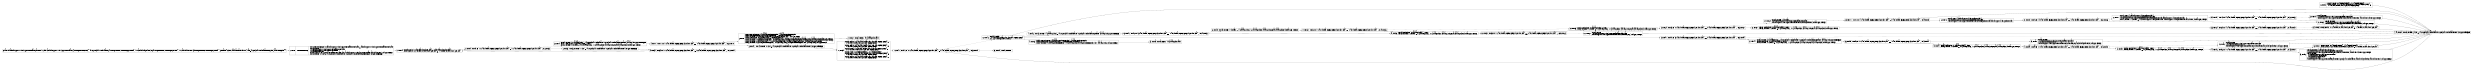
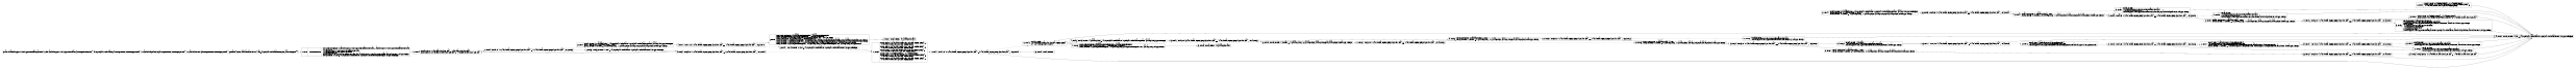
  digraph {
    rankdir=LR
    node [shape=record]
    n1 [label="{0\:\ 0x0000|MTH_ENTER_BLOCK\l|0x0000: NEW_INSTANCE  (r0 I:android.support.v7.view.SupportMenuInflater$MenuState) =  android.support.v7.view.SupportMenuInflater$MenuState \l0x0002: INVOKE  \l  (r0 I:android.support.v7.view.SupportMenuInflater$MenuState)\l  (r8 I:android.support.v7.view.SupportMenuInflater)\l  (r11 I:android.view.Menu)\l android.support.v7.view.SupportMenuInflater.MenuState.\<init\>(android.support.v7.view.SupportMenuInflater, android.view.Menu):void type: DIRECT \l0x0005: INVOKE  (r11 I:int) = (r9 I:org.xmlpull.v1.XmlPullParser) org.xmlpull.v1.XmlPullParser.getEventType():int type: INTERFACE \l}"]
    n2 [label="{1\:\ 0x0009|0x0009: CONST  (r1 I:?[int, float, short, byte, char]) = (2 ?[int, float, short, byte, char]) \l0x000a: CONST  (r2 I:?[boolean, int, float, short, byte, char]) = (1 ?[boolean, int, float, short, byte, char]) \l}"]
    n3 [label="{2\:\ 0x000b|0x000b: IF  (r11 I:?[int, boolean, OBJECT, ARRAY, byte, short, char]) != (r1 I:?[int, boolean, OBJECT, ARRAY, byte, short, char])  \-\> B:8:0x0035 \l}"]
    n4 [label="{3\:\ 0x000d|0x000d: INVOKE  (r11 I:java.lang.String) = (r9 I:org.xmlpull.v1.XmlPullParser) org.xmlpull.v1.XmlPullParser.getName():java.lang.String type: INTERFACE \l0x0011: CONST_STR  (r1 I:java.lang.String) =  \"menu\" \l0x0013: INVOKE  (r1 I:boolean) = (r11 I:java.lang.String), (r1 I:java.lang.Object) java.lang.String.equals(java.lang.Object):boolean type: VIRTUAL \l}"]
    n5 [label="{8\:\ 0x0035|0x0035: INVOKE  (r11 I:int) = (r9 I:org.xmlpull.v1.XmlPullParser) org.xmlpull.v1.XmlPullParser.next():int type: INTERFACE \l}"]
    n6 [label="{4\:\ 0x0017|0x0017: IF  (r1 I:?[int, boolean, OBJECT, ARRAY, byte, short, char]) == (0 ?[int, boolean, OBJECT, ARRAY, byte, short, char])  \-\> B:6:0x001e \l}"]
    n7 [label="{9\:\ 0x0039|0x0039: IF  (r11 I:?[int, boolean, OBJECT, ARRAY, byte, short, char]) != (r2 I:?[int, boolean, OBJECT, ARRAY, byte, short, char])  \-\> B:1:0x0009 \l}"]
    n8 [label="{5\:\ 0x0019|0x0019: INVOKE  (r11 I:int) = (r9 I:org.xmlpull.v1.XmlPullParser) org.xmlpull.v1.XmlPullParser.next():int type: INTERFACE \l}"]
    n9 [label="{6\:\ 0x001e|0x001e: NEW_INSTANCE  (r9 I:java.lang.RuntimeException) =  java.lang.RuntimeException \l0x0020: NEW_INSTANCE  (r10 I:java.lang.StringBuilder) =  java.lang.StringBuilder \l0x0022: INVOKE  (r10 I:java.lang.StringBuilder) java.lang.StringBuilder.\<init\>():void type: DIRECT \l0x0025: CONST_STR  (r0 I:java.lang.String) =  \"Expecting menu, got \" \l0x0027: INVOKE  (r10 I:java.lang.StringBuilder), (r0 I:java.lang.String) java.lang.StringBuilder.append(java.lang.String):java.lang.StringBuilder type: VIRTUAL \l0x002a: INVOKE  (r10 I:java.lang.StringBuilder), (r11 I:java.lang.String) java.lang.StringBuilder.append(java.lang.String):java.lang.StringBuilder type: VIRTUAL \l0x002d: INVOKE  (r10 I:java.lang.String) = (r10 I:java.lang.StringBuilder) java.lang.StringBuilder.toString():java.lang.String type: VIRTUAL \l0x0031: INVOKE  (r9 I:java.lang.RuntimeException), (r10 I:java.lang.String) java.lang.RuntimeException.\<init\>(java.lang.String):void type: DIRECT \l}"]
    n10 [label="{10\:\ 0x003b|0x003b: CONST  (r1 I:?[int, float, boolean, short, byte, char, OBJECT, ARRAY]) = \l  (0 ?[int, float, boolean, short, byte, char, OBJECT, ARRAY])\l \l0x003c: CONST  (r3 I:?[int, float, boolean, short, byte, char, OBJECT, ARRAY]) = \l  (0 ?[int, float, boolean, short, byte, char, OBJECT, ARRAY])\l \l0x003d: MOVE  (r4 I:?[int, float, boolean, short, byte, char, OBJECT, ARRAY]) = \l  (r11 I:?[int, float, boolean, short, byte, char, OBJECT, ARRAY])\l \l0x003e: MOVE  (r6 I:?[OBJECT, ARRAY]) = (r1 I:?[OBJECT, ARRAY]) \l0x003f: CONST  (r11 I:?[int, float, boolean, short, byte, char, OBJECT, ARRAY]) = \l  (0 ?[int, float, boolean, short, byte, char, OBJECT, ARRAY])\l \l0x0040: CONST  (r5 I:?[int, float, boolean, short, byte, char, OBJECT, ARRAY]) = \l  (0 ?[int, float, boolean, short, byte, char, OBJECT, ARRAY])\l \l}"]
    n11 [label="{7\:\ 0x0034|0x0034: THROW  (r9 I:java.lang.Throwable) \l}"]
    n12 [label="{11\:\ 0x0041|0x0041: IF  (r11 I:?[int, boolean, OBJECT, ARRAY, byte, short, char]) != (0 ?[int, boolean, OBJECT, ARRAY, byte, short, char])  \-\> B:50:0x00d1 \l}"]
    n13 [label="{12\:\ 0x0043|0x0043: SWITCH  \l  (r4 I:?[int, float, boolean, short, byte, char, OBJECT, ARRAY])\l k:[1, 2, 3] t:[0x00c3, 0x0091, 0x0048] \l}"]
    n14 [label="{50\:\ 0x00d1|0x00d1: RETURN   \l}"]
    n15 [label="{14\:\ 0x0048|0x0048: INVOKE  (r4 I:java.lang.String) = (r9 I:org.xmlpull.v1.XmlPullParser) org.xmlpull.v1.XmlPullParser.getName():java.lang.String type: INTERFACE \l}"]
-   n16 [label="{35\:\ 0x0091|0x0091: IF  (r5 I:?[int, boolean, OBJECT, ARRAY, byte, short, char]) == (0 ?[int, boolean, OBJECT, ARRAY, byte, short, char])  \-\> B:37:0x0094 \l}"]
    n17 [label="{47\:\ 0x00c3|0x00c3: NEW_INSTANCE  (r9 I:java.lang.RuntimeException) =  java.lang.RuntimeException \l0x00c5: CONST_STR  (r10 I:java.lang.String) =  \"Unexpected end of document\" \l0x00c7: INVOKE  (r9 I:java.lang.RuntimeException), (r10 I:java.lang.String) java.lang.RuntimeException.\<init\>(java.lang.String):void type: DIRECT \l}"]
    n18 [label="{49\:\ 0x00cb|0x00cb: INVOKE  (r4 I:int) = (r9 I:org.xmlpull.v1.XmlPullParser) org.xmlpull.v1.XmlPullParser.next():int type: INTERFACE \l}"]
    n19 [label="{15\:\ 0x004c|0x004c: IF  (r5 I:?[int, boolean, OBJECT, ARRAY, byte, short, char]) == (0 ?[int, boolean, OBJECT, ARRAY, byte, short, char])  \-\> B:19:0x0058 \l}"]
    n20 [label="{37\:\ 0x0094|0x0094: INVOKE  (r4 I:java.lang.String) = (r9 I:org.xmlpull.v1.XmlPullParser) org.xmlpull.v1.XmlPullParser.getName():java.lang.String type: INTERFACE \l0x0098: CONST_STR  (r7 I:java.lang.String) =  \"group\" \l0x009a: INVOKE  (r7 I:boolean) = (r4 I:java.lang.String), (r7 I:java.lang.Object) java.lang.String.equals(java.lang.Object):boolean type: VIRTUAL \l}"]
    n21 [label="{48\:\ 0x00ca|0x00ca: THROW  (r9 I:java.lang.Throwable) \l}"]
    n22 [label="{16\:\ 0x004e|0x004e: INVOKE  (r7 I:boolean) = (r4 I:java.lang.String), (r6 I:java.lang.Object) java.lang.String.equals(java.lang.Object):boolean type: VIRTUAL \l}"]
    n23 [label="{19\:\ 0x0058|0x0058: CONST_STR  (r7 I:java.lang.String) =  \"group\" \l0x005a: INVOKE  (r7 I:boolean) = (r4 I:java.lang.String), (r7 I:java.lang.Object) java.lang.String.equals(java.lang.Object):boolean type: VIRTUAL \l}"]
    n24 [label="{17\:\ 0x0052|0x0052: IF  (r7 I:?[int, boolean, OBJECT, ARRAY, byte, short, char]) == (0 ?[int, boolean, OBJECT, ARRAY, byte, short, char])  \-\> B:19:0x0058 \l}"]
    n25 [label="{20\:\ 0x005e|0x005e: IF  (r7 I:?[int, boolean, OBJECT, ARRAY, byte, short, char]) == (0 ?[int, boolean, OBJECT, ARRAY, byte, short, char])  \-\> B:22:0x0065 \l}"]
    n26 [label="{22\:\ 0x0065|0x0065: CONST_STR  (r7 I:java.lang.String) =  \"item\" \l0x0067: INVOKE  (r7 I:boolean) = (r4 I:java.lang.String), (r7 I:java.lang.Object) java.lang.String.equals(java.lang.Object):boolean type: VIRTUAL \l}"]
    n27 [label="{18\:\ 0x0054|0x0054: MOVE  (r6 I:?[OBJECT, ARRAY]) = (r1 I:?[OBJECT, ARRAY]) \l0x0055: CONST  (r5 I:?[int, float, boolean, short, byte, char, OBJECT, ARRAY]) = \l  (0 ?[int, float, boolean, short, byte, char, OBJECT, ARRAY])\l \l}"]
    n28 [label="{21\:\ 0x0060|0x0060: INVOKE  \l  (r0 I:android.support.v7.view.SupportMenuInflater$MenuState)\l android.support.v7.view.SupportMenuInflater.MenuState.resetGroup():void type: VIRTUAL \l}"]
    n29 [label="{23\:\ 0x006b|0x006b: IF  (r7 I:?[int, boolean, OBJECT, ARRAY, byte, short, char]) == (0 ?[int, boolean, OBJECT, ARRAY, byte, short, char])  \-\> B:32:0x0087 \l}"]
    n30 [label="{24\:\ 0x006d|0x006d: INVOKE  (r4 I:boolean) = \l  (r0 I:android.support.v7.view.SupportMenuInflater$MenuState)\l android.support.v7.view.SupportMenuInflater.MenuState.hasAddedItem():boolean type: VIRTUAL \l}"]
    n31 [label="{32\:\ 0x0087|0x0087: CONST_STR  (r7 I:java.lang.String) =  \"menu\" \l0x0089: INVOKE  (r4 I:boolean) = (r4 I:java.lang.String), (r7 I:java.lang.Object) java.lang.String.equals(java.lang.Object):boolean type: VIRTUAL \l}"]
    n32 [label="{25\:\ 0x0071|0x0071: IF  (r4 I:?[int, boolean, OBJECT, ARRAY, byte, short, char]) != (0 ?[int, boolean, OBJECT, ARRAY, byte, short, char])  \-\> B:49:0x00cb \l}"]
    n33 [label="{33\:\ 0x008d|0x008d: IF  (r4 I:?[int, boolean, OBJECT, ARRAY, byte, short, char]) == (0 ?[int, boolean, OBJECT, ARRAY, byte, short, char])  \-\> B:49:0x00cb \l}"]
    n34 [label="{26\:\ 0x0073|0x0073: IGET  (r4 I:android.support.v4.view.ActionProvider) = \l  (r0 I:android.support.v7.view.SupportMenuInflater$MenuState)\l android.support.v7.view.SupportMenuInflater.MenuState.itemActionProvider android.support.v4.view.ActionProvider \l}"]
    n35 [label="{27\:\ 0x0075|0x0075: IF  (r4 I:?[int, boolean, OBJECT, ARRAY, byte, short, char]) == (0 ?[int, boolean, OBJECT, ARRAY, byte, short, char])  \-\> B:31:0x0083 \l}"]
    n36 [label="{28\:\ 0x0077|0x0077: IGET  (r4 I:android.support.v4.view.ActionProvider) = \l  (r0 I:android.support.v7.view.SupportMenuInflater$MenuState)\l android.support.v7.view.SupportMenuInflater.MenuState.itemActionProvider android.support.v4.view.ActionProvider \l0x0079: INVOKE  (r4 I:boolean) = (r4 I:android.support.v4.view.ActionProvider) android.support.v4.view.ActionProvider.hasSubMenu():boolean type: VIRTUAL \l}"]
    n37 [label="{31\:\ 0x0083|0x0083: INVOKE  \l  (r0 I:android.support.v7.view.SupportMenuInflater$MenuState)\l android.support.v7.view.SupportMenuInflater.MenuState.addItem():void type: VIRTUAL \l}"]
    n38 [label="{29\:\ 0x007d|0x007d: IF  (r4 I:?[int, boolean, OBJECT, ARRAY, byte, short, char]) == (0 ?[int, boolean, OBJECT, ARRAY, byte, short, char])  \-\> B:31:0x0083 \l}"]
    n39 [label="{30\:\ 0x007f|0x007f: INVOKE  \l  (r0 I:android.support.v7.view.SupportMenuInflater$MenuState)\l android.support.v7.view.SupportMenuInflater.MenuState.addSubMenuItem():android.view.SubMenu type: VIRTUAL \l}"]
    n40 [label="{34\:\ 0x008f|0x008f: CONST  (r11 I:?[boolean, int, float, short, byte, char]) = (1 ?[boolean, int, float, short, byte, char]) \l}"]
    n41 [label="{38\:\ 0x009e|0x009e: IF  (r7 I:?[int, boolean, OBJECT, ARRAY, byte, short, char]) == (0 ?[int, boolean, OBJECT, ARRAY, byte, short, char])  \-\> B:40:0x00a4 \l}"]
    n42 [label="{39\:\ 0x00a0|0x00a0: INVOKE  \l  (r0 I:android.support.v7.view.SupportMenuInflater$MenuState)\l  (r10 I:android.util.AttributeSet)\l android.support.v7.view.SupportMenuInflater.MenuState.readGroup(android.util.AttributeSet):void type: VIRTUAL \l}"]
    n43 [label="{40\:\ 0x00a4|0x00a4: CONST_STR  (r7 I:java.lang.String) =  \"item\" \l0x00a6: INVOKE  (r7 I:boolean) = (r4 I:java.lang.String), (r7 I:java.lang.Object) java.lang.String.equals(java.lang.Object):boolean type: VIRTUAL \l}"]
    n44 [label="{41\:\ 0x00aa|0x00aa: IF  (r7 I:?[int, boolean, OBJECT, ARRAY, byte, short, char]) == (0 ?[int, boolean, OBJECT, ARRAY, byte, short, char])  \-\> B:43:0x00b0 \l}"]
    n45 [label="{42\:\ 0x00ac|0x00ac: INVOKE  \l  (r0 I:android.support.v7.view.SupportMenuInflater$MenuState)\l  (r10 I:android.util.AttributeSet)\l android.support.v7.view.SupportMenuInflater.MenuState.readItem(android.util.AttributeSet):void type: VIRTUAL \l}"]
    n46 [label="{43\:\ 0x00b0|0x00b0: CONST_STR  (r7 I:java.lang.String) =  \"menu\" \l0x00b2: INVOKE  (r7 I:boolean) = (r4 I:java.lang.String), (r7 I:java.lang.Object) java.lang.String.equals(java.lang.Object):boolean type: VIRTUAL \l}"]
    n47 [label="{44\:\ 0x00b6|0x00b6: IF  (r7 I:?[int, boolean, OBJECT, ARRAY, byte, short, char]) == (0 ?[int, boolean, OBJECT, ARRAY, byte, short, char])  \-\> B:46:0x00c0 \l}"]
    n48 [label="{45\:\ 0x00b8|0x00b8: INVOKE  (r4 I:android.view.SubMenu) = \l  (r0 I:android.support.v7.view.SupportMenuInflater$MenuState)\l android.support.v7.view.SupportMenuInflater.MenuState.addSubMenuItem():android.view.SubMenu type: VIRTUAL \l0x00bc: INVOKE  \l  (r8 I:android.support.v7.view.SupportMenuInflater)\l  (r9 I:org.xmlpull.v1.XmlPullParser)\l  (r10 I:android.util.AttributeSet)\l  (r4 I:android.view.Menu)\l android.support.v7.view.SupportMenuInflater.parseMenu(org.xmlpull.v1.XmlPullParser, android.util.AttributeSet, android.view.Menu):void type: DIRECT \l}"]
    n49 [label="{46\:\ 0x00c0|0x00c0: MOVE  (r6 I:?[OBJECT, ARRAY]) = (r4 I:?[OBJECT, ARRAY]) \l0x00c1: CONST  (r5 I:?[boolean, int, float, short, byte, char]) = (1 ?[boolean, int, float, short, byte, char]) \l}"]
    n50 [label="{private void android.support.v7.view.SupportMenuInflater.parseMenu((r8 'this' I:android.support.v7.view.SupportMenuInflater A[IMMUTABLE_TYPE, THIS]), (r9 I:org.xmlpull.v1.XmlPullParser A[IMMUTABLE_TYPE, METHOD_ARGUMENT]), (r10 I:android.util.AttributeSet A[IMMUTABLE_TYPE, METHOD_ARGUMENT]), (r11 I:android.view.Menu A[IMMUTABLE_TYPE, METHOD_ARGUMENT]))  | Annotation[SYSTEM, dalvik.annotation.Throws, \{value=[org.xmlpull.v1.XmlPullParserException, java.io.IOException]\}]\l}"]
    n1 -> n2
    n2 -> n3
    n3 -> n4 [style=dashed]
    n3 -> n5
    n4 -> n6
    n5 -> n7
    n6 -> n8 [style=dashed]
    n6 -> n9
    n7 -> n2
    n7 -> n10 [style=dashed]
    n8 -> n10
    n9 -> n11
    n10 -> n12
    n12 -> n13 [style=dashed]
    n12 -> n14
    n13 -> n15
-   n13 -> n16
    n13 -> n17
    n13 -> n18
    n15 -> n19
-   n16 -> n18 [style=dashed]
-   n16 -> n20
    n17 -> n21
    n18 -> n12
    n19 -> n22 [style=dashed]
    n19 -> n23
    n20 -> n41
    n22 -> n24
    n23 -> n25
    n24 -> n23
    n24 -> n26 [style=dashed]
    n25 -> n26
    n25 -> n28 [style=dashed]
    n26 -> n29
    n27 -> n18
    n28 -> n18
    n29 -> n30 [style=dashed]
    n29 -> n31
    n30 -> n32
    n31 -> n33
    n32 -> n18
    n32 -> n34 [style=dashed]
    n33 -> n18
    n33 -> n40 [style=dashed]
    n34 -> n35
    n35 -> n36 [style=dashed]
    n35 -> n37
    n36 -> n38
    n37 -> n18
    n38 -> n37
    n38 -> n39 [style=dashed]
    n39 -> n18
    n40 -> n18
    n41 -> n42 [style=dashed]
    n41 -> n43
    n42 -> n18
    n43 -> n44
    n44 -> n45 [style=dashed]
    n44 -> n46
    n45 -> n18
    n46 -> n47
    n47 -> n48 [style=dashed]
    n47 -> n49
    n48 -> n18
    n49 -> n18
    n50 -> n1
  }
